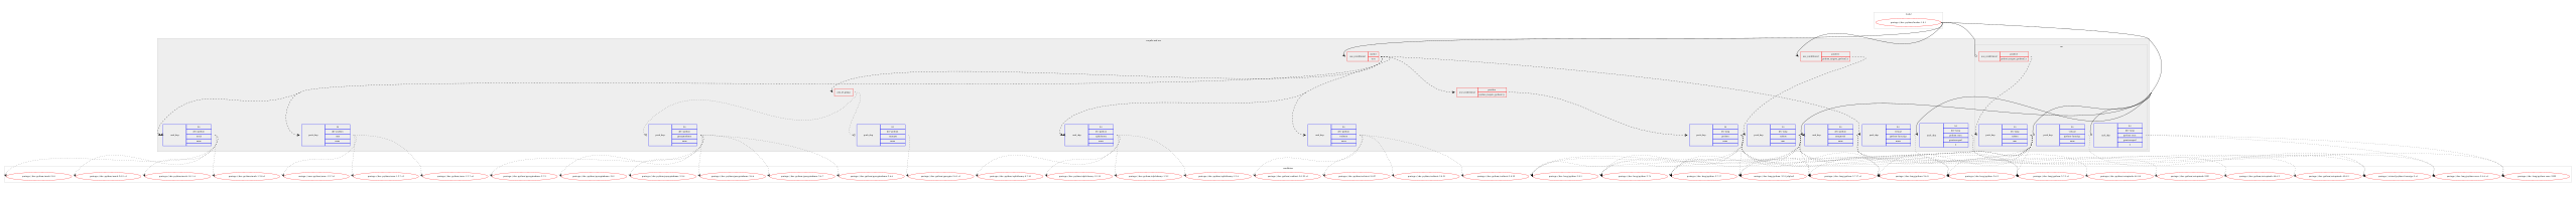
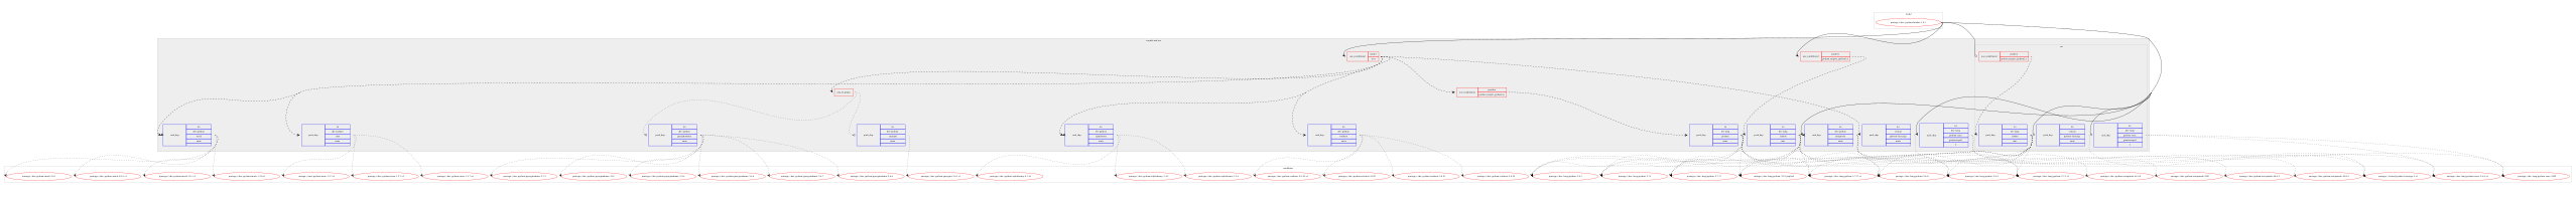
  digraph {
    compound=true
    concentrate=true
    fontname="PT Serif"
    fontsize=10
    newrank=true
    rankdir=TB
    ranksep=1.5
    node [color=red fontname="PT Serif" fontsize=10]
    edge [arrowhead=vee fontname="PT Serif" headport=w style=dotted tailport=e weight=100]
    n1 [label="portage://dev-python/beaker-1.8.1" width=4]
    n2 [color=blue label=<<TABLE BORDER="0" CELLBORDER="1" CELLSPACING="0" CELLPADDING="4" WIDTH="220"><TR><TD ROWSPAN="6" CELLPADDING="30">pack_dep</TD></TR><TR><TD WIDTH="110">no</TD></TR><TR><TD>dev-lang</TD></TR><TR><TD>python</TD></TR><TR><TD>none</TD></TR><TR><TD></TD></TR></TABLE>> shape=none]
    n3 [label=<<TABLE BORDER="0" CELLBORDER="1" CELLSPACING="0" CELLPADDING="4"><TR><TD ROWSPAN="3" CELLPADDING="10">use_conditional</TD></TR><TR><TD>positive</TD></TR><TR><TD>python_targets_python3_6</TD></TR></TABLE>> shape=none]
    n4 [color=blue label=<<TABLE BORDER="0" CELLBORDER="1" CELLSPACING="0" CELLPADDING="4" WIDTH="220"><TR><TD ROWSPAN="6" CELLPADDING="30">pack_dep</TD></TR><TR><TD WIDTH="110">no</TD></TR><TR><TD>virtual</TD></TR><TR><TD>python-funcsigs</TD></TR><TR><TD>none</TD></TR><TR><TD></TD></TR></TABLE>> shape=none]
    n5 [color=blue label=<<TABLE BORDER="0" CELLBORDER="1" CELLSPACING="0" CELLPADDING="4" WIDTH="220"><TR><TD ROWSPAN="6" CELLPADDING="30">pack_dep</TD></TR><TR><TD WIDTH="110">no</TD></TR><TR><TD>dev-lang</TD></TR><TR><TD>python</TD></TR><TR><TD>none</TD></TR><TR><TD></TD></TR></TABLE>> shape=none]
    n6 [label=<<TABLE BORDER="0" CELLBORDER="1" CELLSPACING="0" CELLPADDING="4"><TR><TD ROWSPAN="3" CELLPADDING="10">use_conditional</TD></TR><TR><TD>positive</TD></TR><TR><TD>python_targets_python3_6</TD></TR></TABLE>> shape=none]
    n7 [color=blue label=<<TABLE BORDER="0" CELLBORDER="1" CELLSPACING="0" CELLPADDING="4" WIDTH="220"><TR><TD ROWSPAN="6" CELLPADDING="30">pack_dep</TD></TR><TR><TD WIDTH="110">no</TD></TR><TR><TD>dev-python</TD></TR><TR><TD>mock</TD></TR><TR><TD>none</TD></TR><TR><TD></TD></TR></TABLE>> shape=none]
    n8 [color=blue label=<<TABLE BORDER="0" CELLBORDER="1" CELLSPACING="0" CELLPADDING="4" WIDTH="220"><TR><TD ROWSPAN="6" CELLPADDING="30">pack_dep</TD></TR><TR><TD WIDTH="110">no</TD></TR><TR><TD>dev-python</TD></TR><TR><TD>nose</TD></TR><TR><TD>none</TD></TR><TR><TD></TD></TR></TABLE>> shape=none]
    n9 [color=blue label=<<TABLE BORDER="0" CELLBORDER="1" CELLSPACING="0" CELLPADDING="4" WIDTH="220"><TR><TD ROWSPAN="6" CELLPADDING="30">pack_dep</TD></TR><TR><TD WIDTH="110">no</TD></TR><TR><TD>dev-python</TD></TR><TR><TD>pycryptodome</TD></TR><TR><TD>none</TD></TR><TR><TD></TD></TR></TABLE>> shape=none]
    n10 [color=blue label=<<TABLE BORDER="0" CELLBORDER="1" CELLSPACING="0" CELLPADDING="4" WIDTH="220"><TR><TD ROWSPAN="6" CELLPADDING="30">pack_dep</TD></TR><TR><TD WIDTH="110">no</TD></TR><TR><TD>dev-python</TD></TR><TR><TD>pycrypto</TD></TR><TR><TD>none</TD></TR><TR><TD></TD></TR></TABLE>> shape=none]
    n11 [label=<<TABLE BORDER="0" CELLBORDER="1" CELLSPACING="0" CELLPADDING="4"><TR><TD CELLPADDING="10">any_of_group</TD></TR></TABLE>> shape=none]
    n12 [color=blue label=<<TABLE BORDER="0" CELLBORDER="1" CELLSPACING="0" CELLPADDING="4" WIDTH="220"><TR><TD ROWSPAN="6" CELLPADDING="30">pack_dep</TD></TR><TR><TD WIDTH="110">no</TD></TR><TR><TD>dev-python</TD></TR><TR><TD>sqlalchemy</TD></TR><TR><TD>none</TD></TR><TR><TD></TD></TR></TABLE>> shape=none]
    n13 [color=blue label=<<TABLE BORDER="0" CELLBORDER="1" CELLSPACING="0" CELLPADDING="4" WIDTH="220"><TR><TD ROWSPAN="6" CELLPADDING="30">pack_dep</TD></TR><TR><TD WIDTH="110">no</TD></TR><TR><TD>dev-python</TD></TR><TR><TD>webtest</TD></TR><TR><TD>none</TD></TR><TR><TD></TD></TR></TABLE>> shape=none]
    n14 [label=<<TABLE BORDER="0" CELLBORDER="1" CELLSPACING="0" CELLPADDING="4"><TR><TD ROWSPAN="3" CELLPADDING="10">use_conditional</TD></TR><TR><TD>positive</TD></TR><TR><TD>test</TD></TR></TABLE>> shape=none]
    n15 [color=blue label=<<TABLE BORDER="0" CELLBORDER="1" CELLSPACING="0" CELLPADDING="4" WIDTH="220"><TR><TD ROWSPAN="6" CELLPADDING="30">pack_dep</TD></TR><TR><TD WIDTH="110">no</TD></TR><TR><TD>dev-lang</TD></TR><TR><TD>python-exec</TD></TR><TR><TD>greaterequal</TD></TR><TR><TD>2</TD></TR></TABLE>> shape=none]
    n16 [color=blue label=<<TABLE BORDER="0" CELLBORDER="1" CELLSPACING="0" CELLPADDING="4" WIDTH="220"><TR><TD ROWSPAN="6" CELLPADDING="30">pack_dep</TD></TR><TR><TD WIDTH="110">no</TD></TR><TR><TD>dev-python</TD></TR><TR><TD>setuptools</TD></TR><TR><TD>none</TD></TR><TR><TD></TD></TR></TABLE>> shape=none]
    n17 [color=blue label=<<TABLE BORDER="0" CELLBORDER="1" CELLSPACING="0" CELLPADDING="4" WIDTH="220"><TR><TD ROWSPAN="6" CELLPADDING="30">pack_dep</TD></TR><TR><TD WIDTH="110">no</TD></TR><TR><TD>dev-lang</TD></TR><TR><TD>python</TD></TR><TR><TD>none</TD></TR><TR><TD></TD></TR></TABLE>> shape=none]
    n18 [label=<<TABLE BORDER="0" CELLBORDER="1" CELLSPACING="0" CELLPADDING="4"><TR><TD ROWSPAN="3" CELLPADDING="10">use_conditional</TD></TR><TR><TD>positive</TD></TR><TR><TD>python_targets_python3_6</TD></TR></TABLE>> shape=none]
    n19 [color=blue label=<<TABLE BORDER="0" CELLBORDER="1" CELLSPACING="0" CELLPADDING="4" WIDTH="220"><TR><TD ROWSPAN="6" CELLPADDING="30">pack_dep</TD></TR><TR><TD WIDTH="110">no</TD></TR><TR><TD>dev-lang</TD></TR><TR><TD>python-exec</TD></TR><TR><TD>greaterequal</TD></TR><TR><TD>2</TD></TR></TABLE>> shape=none]
    n20 [color=blue label=<<TABLE BORDER="0" CELLBORDER="1" CELLSPACING="0" CELLPADDING="4" WIDTH="220"><TR><TD ROWSPAN="6" CELLPADDING="30">pack_dep</TD></TR><TR><TD WIDTH="110">no</TD></TR><TR><TD>virtual</TD></TR><TR><TD>python-funcsigs</TD></TR><TR><TD>none</TD></TR><TR><TD></TD></TR></TABLE>> shape=none]
    n21 [label="portage://dev-lang/python-3.9.0_alpha2" width=4]
    n22 [label="portage://dev-lang/python-3.8.1" width=4]
    n23 [label="portage://dev-lang/python-3.7.6" width=4]
    n24 [label="portage://dev-lang/python-3.7.5-r1" width=4]
    n25 [label="portage://dev-lang/python-3.6.9" width=4]
    n26 [label="portage://dev-lang/python-3.6.10" width=4]
    n27 [label="portage://dev-lang/python-2.7.17-r1" width=4]
    n28 [label="portage://dev-lang/python-2.7.17" width=4]
    n29 [label="portage://virtual/python-funcsigs-2-r1" width=4]
    n30 [label="portage://dev-python/mock-3.0.5-r1" width=4]
    n31 [label="portage://dev-python/mock-2.0.0" width=4]
    n32 [label="portage://dev-python/mock-1.3.0-r2" width=4]
    n33 [label="portage://dev-python/mock-1.0.1-r2" width=4]
    n34 [label="portage://dev-python/nose-1.3.7-r4" width=4]
    n35 [label="portage://dev-python/nose-1.3.7-r3" width=4]
    n36 [label="portage://exec-python/nose-1.3.7-r1" width=4]
    n37 [label="portage://dev-python/pycryptodome-3.9.4" width=4]
    n38 [label="portage://dev-python/pycryptodome-3.8.2" width=4]
    n39 [label="portage://dev-python/pycryptodome-3.7.3" width=4]
    n40 [label="portage://dev-python/pycryptodome-3.6.6" width=4]
    n41 [label="portage://dev-python/pycryptodome-3.4.7" width=4]
    n42 [label="portage://dev-python/pycryptodome-3.4.6" width=4]
    n43 [label="portage://dev-python/pycrypto-2.6.1-r2" width=4]
    n44 [label="portage://dev-python/sqlalchemy-1.3.4" width=4]
    n45 [label="portage://dev-python/sqlalchemy-1.3.11" width=4]
-   n46 [label="portage://dev-python/sqlalchemy-1.2.18" width=4]
    n47 [label="portage://dev-python/sqlalchemy-0.7.10" width=4]
    n48 [label="portage://dev-python/webtest-2.0.33" width=4]
    n49 [label="portage://dev-python/webtest-2.0.29-r1" width=4]
    n50 [label="portage://dev-python/webtest-2.0.29" width=4]
    n51 [label="portage://dev-python/webtest-2.0.21" width=4]
    n52 [label="portage://dev-lang/python-exec-9999" width=4]
    n53 [label="portage://dev-lang/python-exec-2.4.6-r1" width=4]
    n54 [label="portage://dev-python/setuptools-9999" width=4]
    n55 [label="portage://dev-python/setuptools-44.0.0" width=4]
    n56 [label="portage://dev-python/setuptools-42.0.2" width=4]
    n57 [label="portage://dev-python/setuptools-40.6.3" width=4]
    subgraph cluster_1 {
      color=gray
      label=<<i>ebuild</i>>
      n1
    }
    subgraph cluster_2 {
      color=gray
      label=<<i>dependencies</i>>
      subgraph cluster_3 {
        color=gray
        fillcolor="#eeeeee"
        label=<<i>compile</i>>
        style=filled
        subgraph sub_4 {
          color=gray
          fillcolor="#eeeeee"
          label=<<i>compile</i>>
          style=filled
          n3
          subgraph sub_5 {
            color=gray
            fillcolor="#eeeeee"
            label=<<i>compile</i>>
            style=filled
            n2
          }
        }
        subgraph sub_6 {
          color=gray
          fillcolor="#eeeeee"
          label=<<i>compile</i>>
          style=filled
          n14
          subgraph sub_7 {
            color=gray
            fillcolor="#eeeeee"
            label=<<i>compile</i>>
            style=filled
            n4
          }
          subgraph sub_8 {
            color=gray
            fillcolor="#eeeeee"
            label=<<i>compile</i>>
            style=filled
            n6
            subgraph sub_9 {
              color=gray
              fillcolor="#eeeeee"
              label=<<i>compile</i>>
              style=filled
              n5
            }
          }
          subgraph sub_10 {
            color=gray
            fillcolor="#eeeeee"
            label=<<i>compile</i>>
            style=filled
            n7
          }
          subgraph sub_11 {
            color=gray
            fillcolor="#eeeeee"
            label=<<i>compile</i>>
            style=filled
            n8
          }
          subgraph sub_12 {
            color=gray
            fillcolor="#eeeeee"
            label=<<i>compile</i>>
            style=filled
            n11
            subgraph sub_13 {
              color=gray
              fillcolor="#eeeeee"
              label=<<i>compile</i>>
              style=filled
              n9
            }
            subgraph sub_14 {
              color=gray
              fillcolor="#eeeeee"
              label=<<i>compile</i>>
              style=filled
              n10
            }
          }
          subgraph sub_15 {
            color=gray
            fillcolor="#eeeeee"
            label=<<i>compile</i>>
            style=filled
            n12
          }
          subgraph sub_16 {
            color=gray
            fillcolor="#eeeeee"
            label=<<i>compile</i>>
            style=filled
            n13
          }
        }
        subgraph sub_17 {
          color=gray
          fillcolor="#eeeeee"
          label=<<i>compile</i>>
          style=filled
          n15
        }
        subgraph sub_18 {
          color=gray
          fillcolor="#eeeeee"
          label=<<i>compile</i>>
          style=filled
          n16
        }
      }
      subgraph cluster_19 {
        color=gray
        fillcolor="#eeeeee"
        label=<<i>compile and run</i>>
        style=filled
      }
      subgraph cluster_20 {
        color=gray
        fillcolor="#eeeeee"
        label=<<i>run</i>>
        style=filled
        subgraph sub_21 {
          color=gray
          fillcolor="#eeeeee"
          label=<<i>run</i>>
          style=filled
          n18
          subgraph sub_22 {
            color=gray
            fillcolor="#eeeeee"
            label=<<i>run</i>>
            style=filled
            n17
          }
        }
        subgraph sub_23 {
          color=gray
          fillcolor="#eeeeee"
          label=<<i>run</i>>
          style=filled
          n19
        }
        subgraph sub_24 {
          color=gray
          fillcolor="#eeeeee"
          label=<<i>run</i>>
          style=filled
          n20
        }
      }
    }
    subgraph cluster_25 {
      color=gray
      label=<<i>candidates</i>>
      rank=same
      subgraph sub_26 {
        color=black
        label=<<i>candidates</i>>
        nodesep=1
        rank=same
        n21
        n22
        n23
        n24
        n25
        n26
        n27
        n28
      }
      subgraph sub_27 {
        color=black
        label=<<i>candidates</i>>
        nodesep=1
        rank=same
        n29
      }
      subgraph sub_28 {
        color=black
        label=<<i>candidates</i>>
        nodesep=1
        rank=same
        n21
        n22
        n23
        n24
        n25
        n26
        n27
        n28
      }
      subgraph sub_29 {
        color=black
        label=<<i>candidates</i>>
        nodesep=1
        rank=same
        n30
        n31
        n32
        n33
      }
      subgraph sub_30 {
        color=black
        label=<<i>candidates</i>>
        nodesep=1
        rank=same
        n34
        n35
        n36
      }
      subgraph sub_31 {
        color=black
        label=<<i>candidates</i>>
        nodesep=1
        rank=same
        n37
        n38
        n39
        n40
        n41
        n42
      }
      subgraph sub_32 {
        color=black
        label=<<i>candidates</i>>
        nodesep=1
        rank=same
        n43
      }
      subgraph sub_33 {
        color=black
        label=<<i>candidates</i>>
        nodesep=1
        rank=same
        n44
        n45
-       n46
        n47
      }
      subgraph sub_34 {
        color=black
        label=<<i>candidates</i>>
        nodesep=1
        rank=same
        n48
        n49
        n50
        n51
      }
      subgraph sub_35 {
        color=black
        label=<<i>candidates</i>>
        nodesep=1
        rank=same
        n52
        n53
      }
      subgraph sub_36 {
        color=black
        label=<<i>candidates</i>>
        nodesep=1
        rank=same
        n54
        n55
        n56
        n57
      }
      subgraph sub_37 {
        color=black
        label=<<i>candidates</i>>
        nodesep=1
        rank=same
        n21
        n22
        n23
        n24
        n25
        n26
        n27
        n28
      }
      subgraph sub_38 {
        color=black
        label=<<i>candidates</i>>
        nodesep=1
        rank=same
        n52
        n53
      }
      subgraph sub_39 {
        color=black
        label=<<i>candidates</i>>
        nodesep=1
        rank=same
        n29
      }
    }
    n1 -> n3 [style=solid weight=20]
    n1 -> n14 [style=solid weight=20]
    n1 -> n15 [style=solid weight=20]
    n1 -> n16 [style=solid weight=20]
    n1 -> n18 [arrowhead=odot style=solid weight=20]
    n1 -> n19 [arrowhead=odot style=solid weight=20]
    n1 -> n20 [arrowhead=odot style=solid weight=20]
    n2 -> n21
    n2 -> n22
    n2 -> n23
    n2 -> n24
    n2 -> n25
    n2 -> n26
    n2 -> n27
    n2 -> n28
    n3 -> n2 [style=dashed weight=20]
    n4 -> n29
    n5 -> n21
    n5 -> n22
    n5 -> n23
    n5 -> n24
    n5 -> n25
    n5 -> n26
    n5 -> n27
    n5 -> n28
    n6 -> n5 [style=dashed weight=20]
    n7 -> n30
    n7 -> n31
    n7 -> n32
    n7 -> n33
    n8 -> n34
    n8 -> n35
    n8 -> n36
    n9 -> n37
    n9 -> n38
    n9 -> n39
    n9 -> n40
    n9 -> n41
    n9 -> n42
    n10 -> n43
    n11 -> n9 [arrowhead=oinv weight=20]
    n11 -> n10 [arrowhead=oinv weight=20]
    n12 -> n44
    n12 -> n45
-   n12 -> n46
    n12 -> n47
    n13 -> n48
    n13 -> n49
    n13 -> n50
    n13 -> n51
    n14 -> n4 [style=dashed weight=20]
    n14 -> n6 [style=dashed weight=20]
    n14 -> n7 [style=dashed weight=20]
    n14 -> n8 [style=dashed weight=20]
    n14 -> n11 [style=dashed weight=20]
    n14 -> n12 [style=dashed weight=20]
    n14 -> n13 [style=dashed weight=20]
    n15 -> n52
    n15 -> n53
    n16 -> n54
    n16 -> n55
    n16 -> n56
    n16 -> n57
    n17 -> n21
    n17 -> n22
    n17 -> n23
    n17 -> n24
    n17 -> n25
    n17 -> n26
    n17 -> n27
    n17 -> n28
    n18 -> n17 [style=dashed weight=20]
    n19 -> n52
    n19 -> n53
    n20 -> n29
  }
